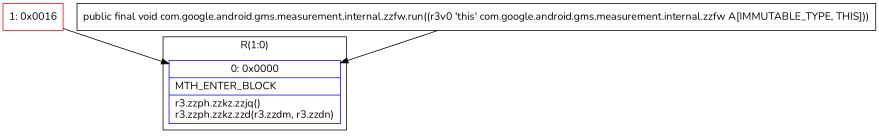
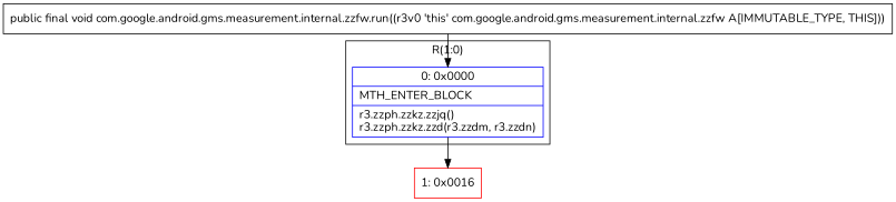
  digraph {
    fontname=Nunito
    node [shape=record fontname=Nunito]
    edge [fontname=Nunito]
    n1 [color=blue label="{0\:\ 0x0000|MTH_ENTER_BLOCK\l|r3.zzph.zzkz.zzjq()\lr3.zzph.zzkz.zzd(r3.zzdm, r3.zzdn)\l}"]
    n2 [color=red label="{1\:\ 0x0016}"]
    n3 [label="{public final void com.google.android.gms.measurement.internal.zzfw.run((r3v0 'this' com.google.android.gms.measurement.internal.zzfw A[IMMUTABLE_TYPE, THIS])) }"]
    subgraph cluster_1 {
      label="R(1:0)"
      n1
    }
-   n2 -> n1
+   n1 -> n2
    n3 -> n1
  }
